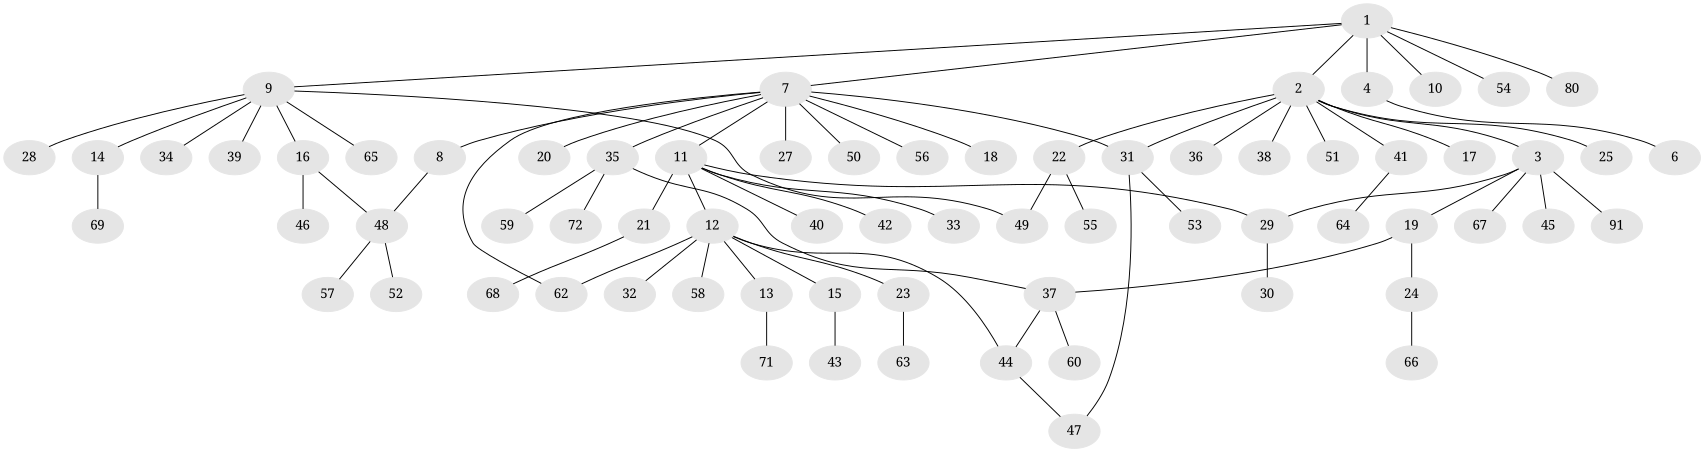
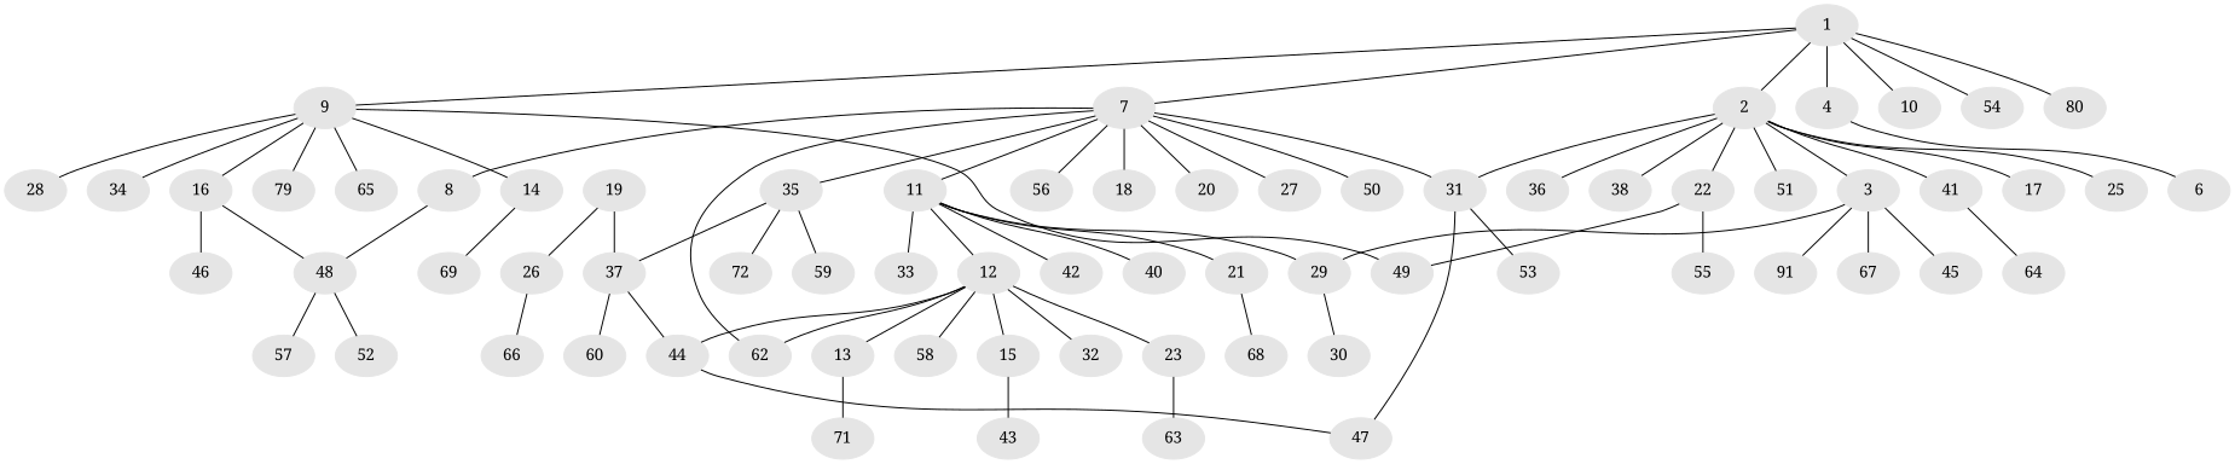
  graph {
    fontname="Noto Serif"
    node [color=gray90 fontname="Noto Serif" style=filled]
    edge [fontname="Noto Serif"]
    1
    2
    4
    7
    9
    10
    54
    n8 [label=80]
    3
    17
    22
    25
    31
    36
    38
    41
    51
    6
    8
    11
    18
    20
    27
    35
    50
    56
    62
    14
    16
    28
    34
-   39
+   39 [label=79]
    49
    65
    19
    29
    45
    n38 [label=91]
    67
    55
    47
    53
    64
-   26 [label=24]
+   26
    37
    30
    48
    12
    21
    33
    40
    42
    59
    72
    52
    57
    69
    46
    13
    15
    23
    32
    44
    58
    68
    71
    43
    63
    66
    60
    1 -- 2
    1 -- 4
    1 -- 7
    1 -- 9
    1 -- 10
    1 -- 54
    1 -- n8
    2 -- 3
    2 -- 17
    2 -- 22
    2 -- 25
    2 -- 31
    2 -- 36
    2 -- 38
    2 -- 41
    2 -- 51
    4 -- 6
    7 -- 31
    7 -- 8
    7 -- 11
    7 -- 18
    7 -- 20
    7 -- 27
    7 -- 35
    7 -- 50
    7 -- 56
    7 -- 62
    9 -- 14
    9 -- 16
    9 -- 28
    9 -- 34
    9 -- 39
    9 -- 49
    9 -- 65
-   3 -- 19
    3 -- 29
    3 -- 45
    3 -- n38
    3 -- 67
    22 -- 49
    22 -- 55
    31 -- 47
    31 -- 53
    41 -- 64
    8 -- 48
    11 -- 29
    11 -- 12
    11 -- 21
    11 -- 33
    11 -- 40
    11 -- 42
    35 -- 37
    35 -- 59
    35 -- 72
    14 -- 69
    16 -- 48
    16 -- 46
    19 -- 26
    19 -- 37
    29 -- 30
    26 -- 66
    37 -- 44
    37 -- 60
    48 -- 52
    48 -- 57
    12 -- 62
    12 -- 13
    12 -- 15
    12 -- 23
    12 -- 32
    12 -- 44
    12 -- 58
    21 -- 68
    13 -- 71
    15 -- 43
    23 -- 63
    44 -- 47
  }
